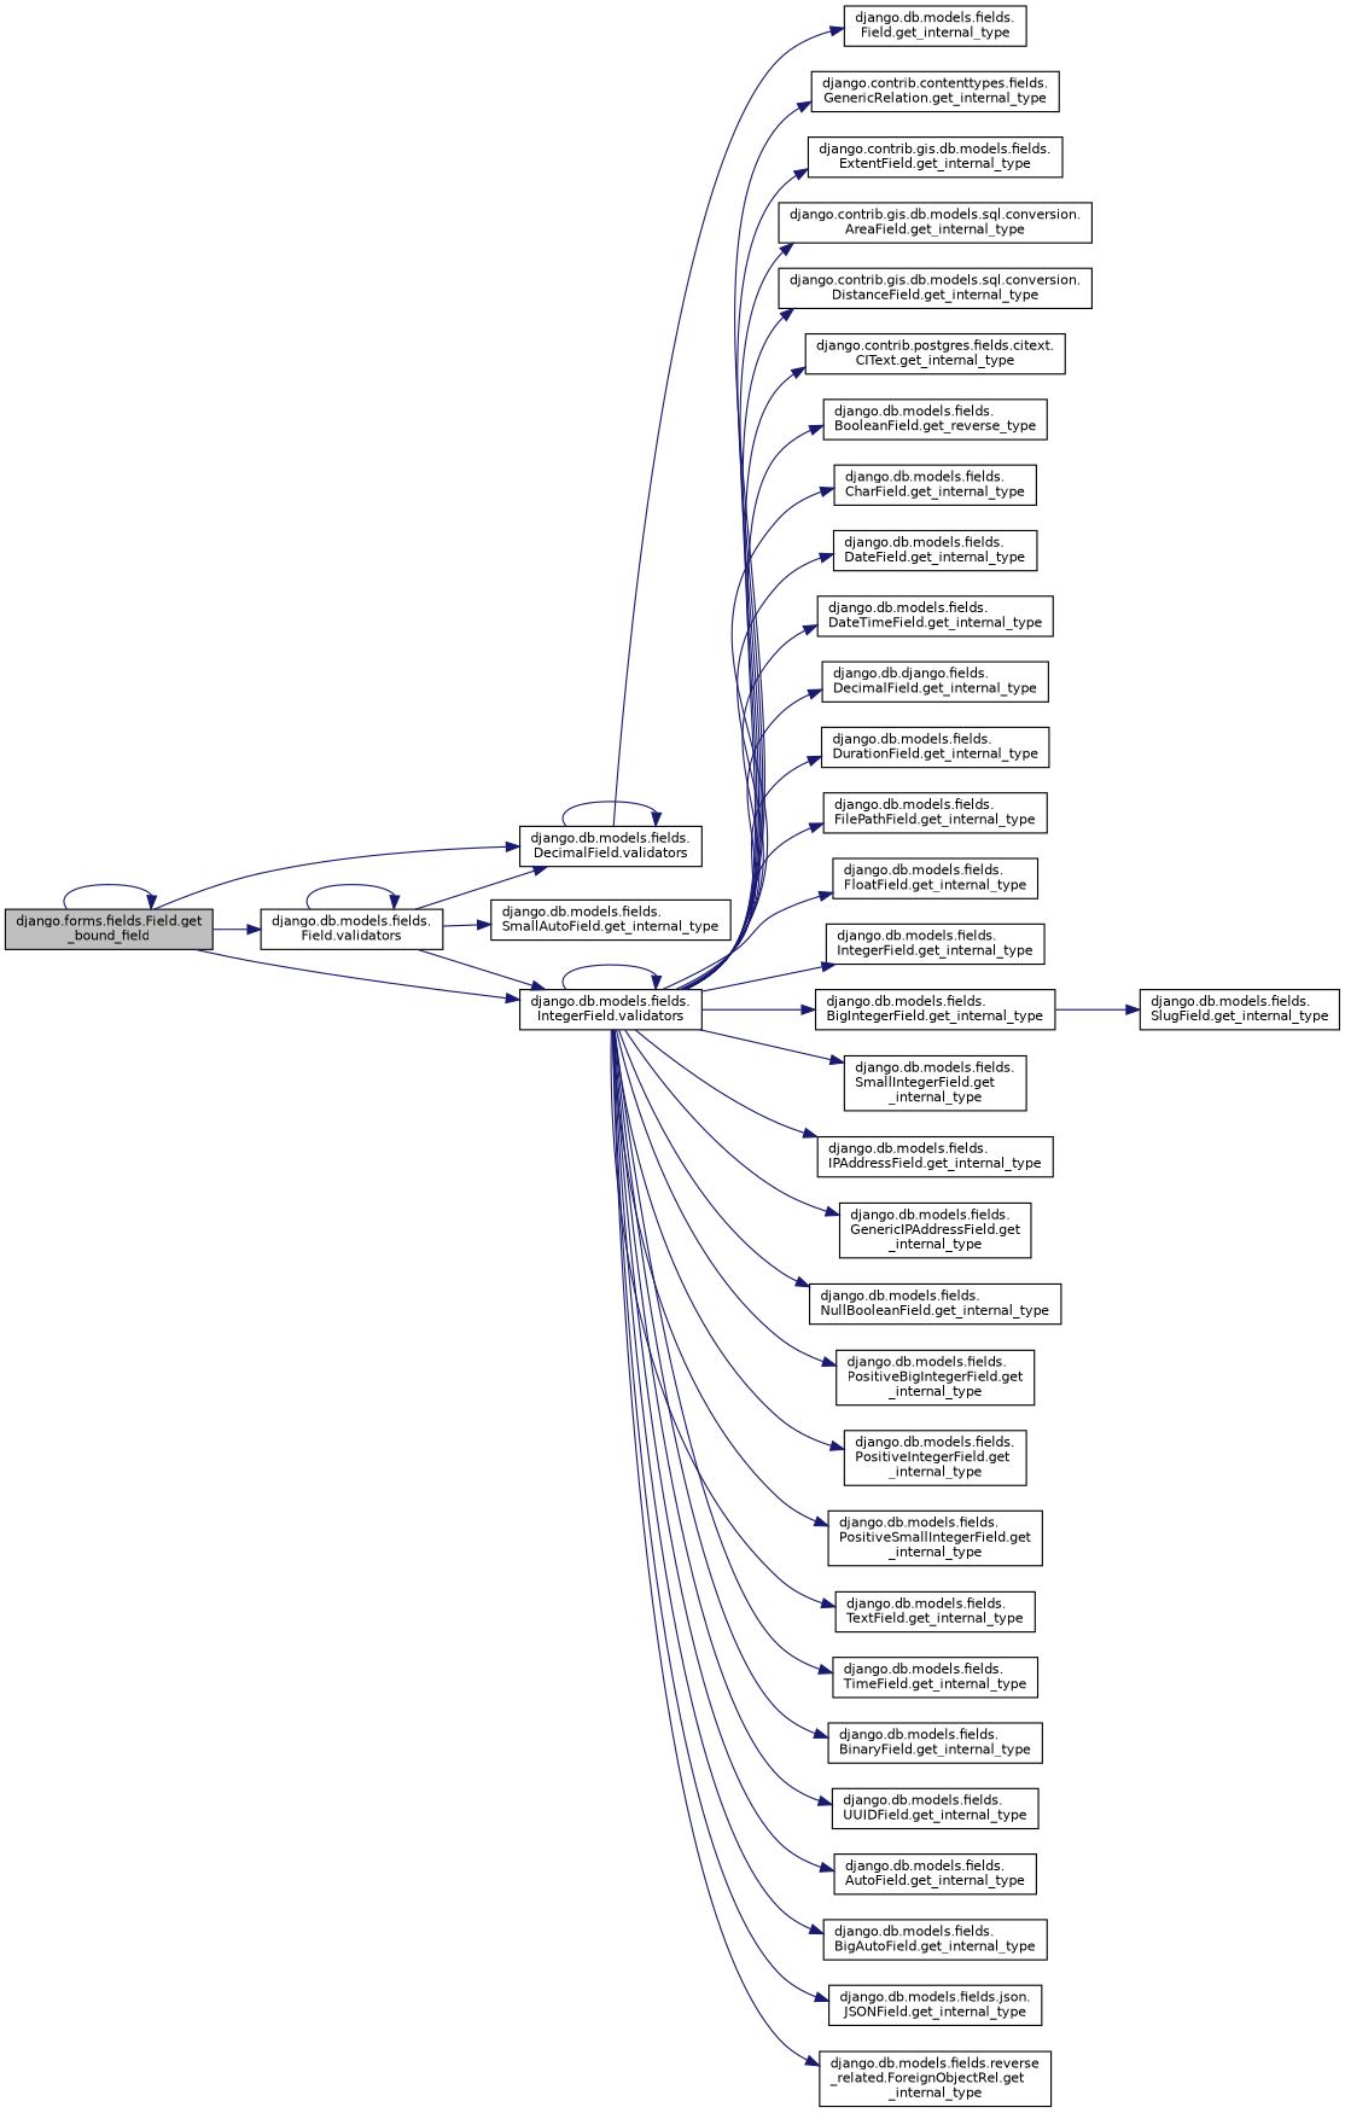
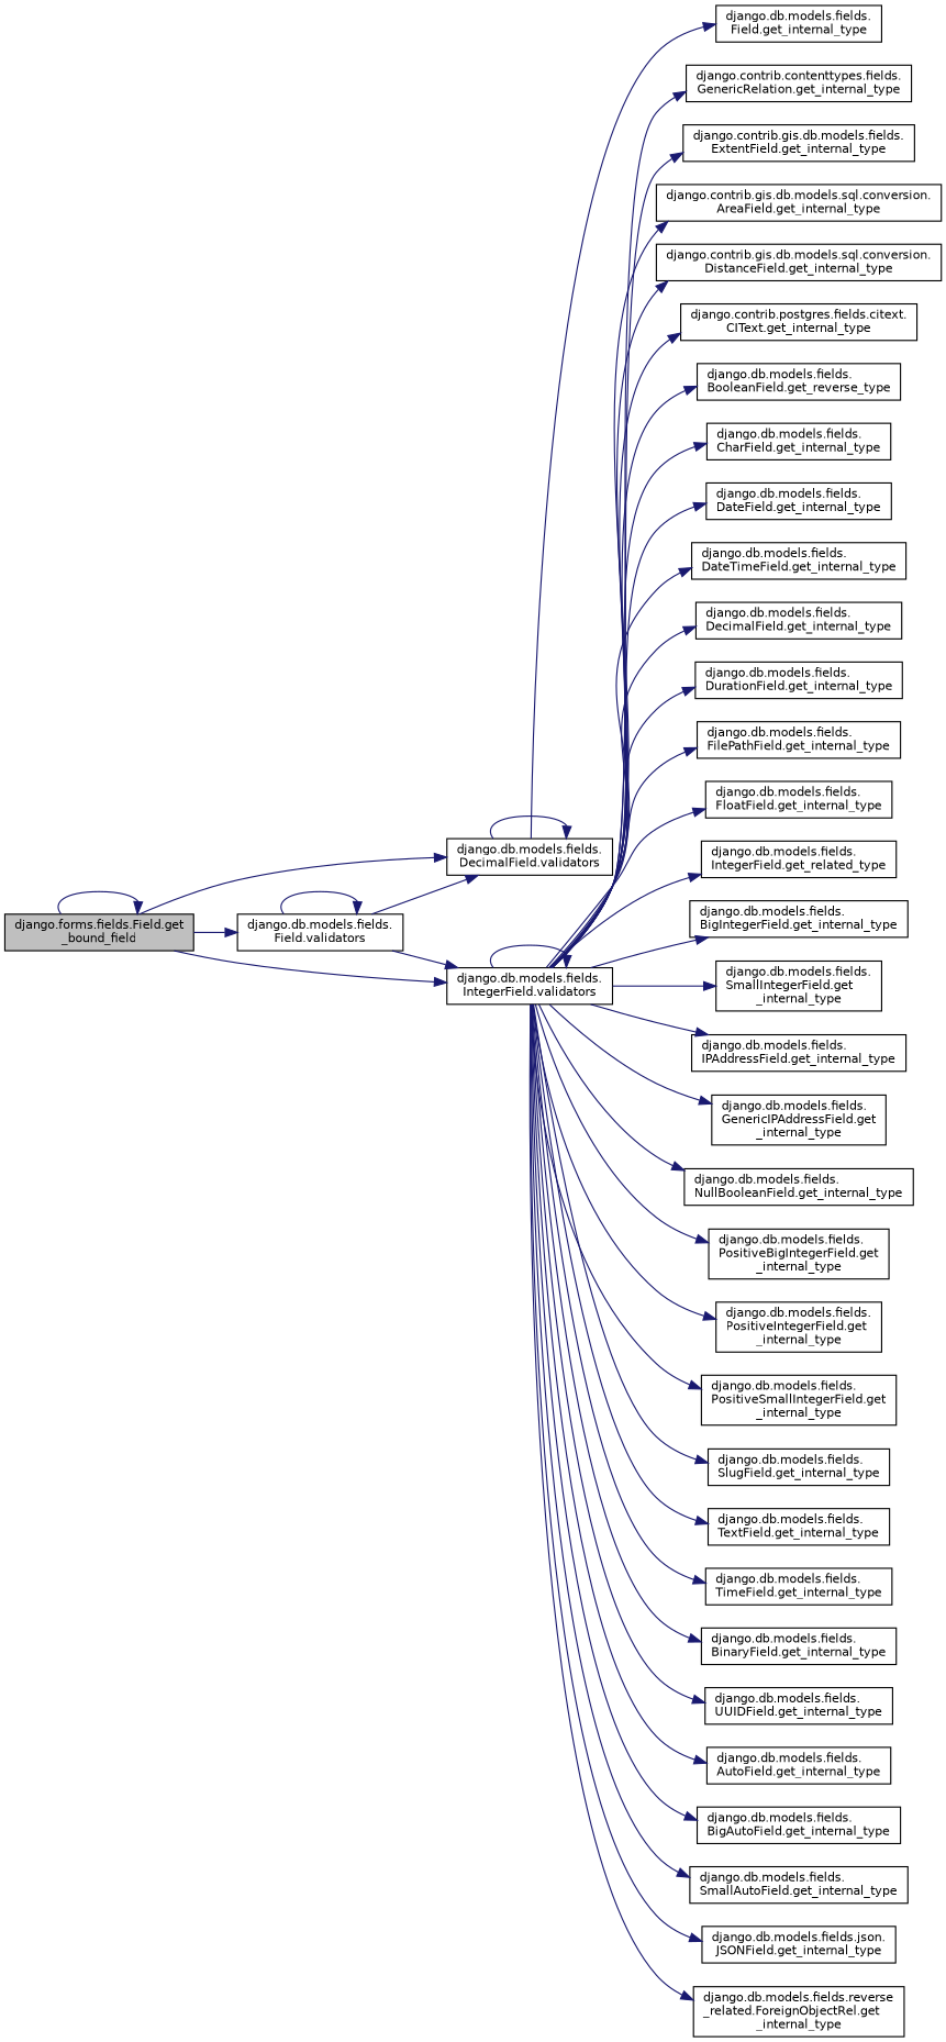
  digraph {
    rankdir=LR
    node [color=black fillcolor=white fontname=Helvetica fontsize=10 shape=record style=filled]
    edge [color=midnightblue fontname=Helvetica fontsize=10 labelfontname=Helvetica labelfontsize=10 style=solid]
    n1 [fillcolor=grey75 fontcolor=black height=0.2 label="django.forms.fields.Field.get\l_bound_field" width=0.4]
    n2 [height=0.2 label="django.db.models.fields.\lField.validators" width=0.4]
    n3 [height=0.2 label="django.db.models.fields.\lDecimalField.validators" width=0.4]
    n4 [height=0.2 label="django.db.models.fields.\lIntegerField.validators" width=0.4]
    n5 [height=0.2 label="django.db.models.fields.\lField.get_internal_type" width=0.4]
    n6 [height=0.2 label="django.contrib.contenttypes.fields.\lGenericRelation.get_internal_type" width=0.4]
    n7 [height=0.2 label="django.contrib.gis.db.models.fields.\lExtentField.get_internal_type" width=0.4]
    n8 [height=0.2 label="django.contrib.gis.db.models.sql.conversion.\lAreaField.get_internal_type" width=0.4]
    n9 [height=0.2 label="django.contrib.gis.db.models.sql.conversion.\lDistanceField.get_internal_type" width=0.4]
    n10 [height=0.2 label="django.contrib.postgres.fields.citext.\lCIText.get_internal_type" width=0.4]
    n11 [height=0.2 label="django.db.models.fields.\lBooleanField.get_reverse_type" width=0.4]
    n12 [height=0.2 label="django.db.models.fields.\lCharField.get_internal_type" width=0.4]
    n13 [height=0.2 label="django.db.models.fields.\lDateField.get_internal_type" width=0.4]
    n14 [height=0.2 label="django.db.models.fields.\lDateTimeField.get_internal_type" width=0.4]
-   n15 [height=0.2 label="django.db.django.fields.\lDecimalField.get_internal_type" width=0.4]
+   n15 [height=0.2 label="django.db.models.fields.\lDecimalField.get_internal_type" width=0.4]
    n16 [height=0.2 label="django.db.models.fields.\lDurationField.get_internal_type" width=0.4]
    n17 [height=0.2 label="django.db.models.fields.\lFilePathField.get_internal_type" width=0.4]
    n18 [height=0.2 label="django.db.models.fields.\lFloatField.get_internal_type" width=0.4]
-   n19 [height=0.2 label="django.db.models.fields.\lIntegerField.get_internal_type" width=0.4]
+   n19 [height=0.2 label="django.db.models.fields.\lIntegerField.get_related_type" width=0.4]
    n20 [height=0.2 label="django.db.models.fields.\lBigIntegerField.get_internal_type" width=0.4]
    n21 [height=0.2 label="django.db.models.fields.\lSmallIntegerField.get\l_internal_type" width=0.4]
    n22 [height=0.2 label="django.db.models.fields.\lIPAddressField.get_internal_type" width=0.4]
    n23 [height=0.2 label="django.db.models.fields.\lGenericIPAddressField.get\l_internal_type" width=0.4]
    n24 [height=0.2 label="django.db.models.fields.\lNullBooleanField.get_internal_type" width=0.4]
    n25 [height=0.2 label="django.db.models.fields.\lPositiveBigIntegerField.get\l_internal_type" width=0.4]
    n26 [height=0.2 label="django.db.models.fields.\lPositiveIntegerField.get\l_internal_type" width=0.4]
    n27 [height=0.2 label="django.db.models.fields.\lPositiveSmallIntegerField.get\l_internal_type" width=0.4]
    n28 [height=0.2 label="django.db.models.fields.\lSlugField.get_internal_type" width=0.4]
    n29 [height=0.2 label="django.db.models.fields.\lTextField.get_internal_type" width=0.4]
    n30 [height=0.2 label="django.db.models.fields.\lTimeField.get_internal_type" width=0.4]
    n31 [height=0.2 label="django.db.models.fields.\lBinaryField.get_internal_type" width=0.4]
    n32 [height=0.2 label="django.db.models.fields.\lUUIDField.get_internal_type" width=0.4]
    n33 [height=0.2 label="django.db.models.fields.\lAutoField.get_internal_type" width=0.4]
    n34 [height=0.2 label="django.db.models.fields.\lBigAutoField.get_internal_type" width=0.4]
    n35 [height=0.2 label="django.db.models.fields.\lSmallAutoField.get_internal_type" width=0.4]
    n36 [height=0.2 label="django.db.models.fields.json.\lJSONField.get_internal_type" width=0.4]
    n37 [height=0.2 label="django.db.models.fields.reverse\l_related.ForeignObjectRel.get\l_internal_type" width=0.4]
    n1 -> n1
    n1 -> n2
    n1 -> n3
    n1 -> n4
    n2 -> n2
    n2 -> n3
    n2 -> n4
    n3 -> n3
    n3 -> n5
    n4 -> n4
    n4 -> n6
    n4 -> n7
    n4 -> n8
    n4 -> n9
    n4 -> n10
    n4 -> n11
    n4 -> n12
    n4 -> n13
    n4 -> n14
    n4 -> n15
    n4 -> n16
    n4 -> n17
    n4 -> n18
    n4 -> n19
    n4 -> n20
    n4 -> n21
    n4 -> n22
    n4 -> n23
    n4 -> n24
    n4 -> n25
    n4 -> n26
    n4 -> n27
-   n20 -> n28
+   n4 -> n28
    n4 -> n29
    n4 -> n30
    n4 -> n31
    n4 -> n32
    n4 -> n33
    n4 -> n34
-   n2 -> n35
+   n4 -> n35
    n4 -> n36
    n4 -> n37
  }
